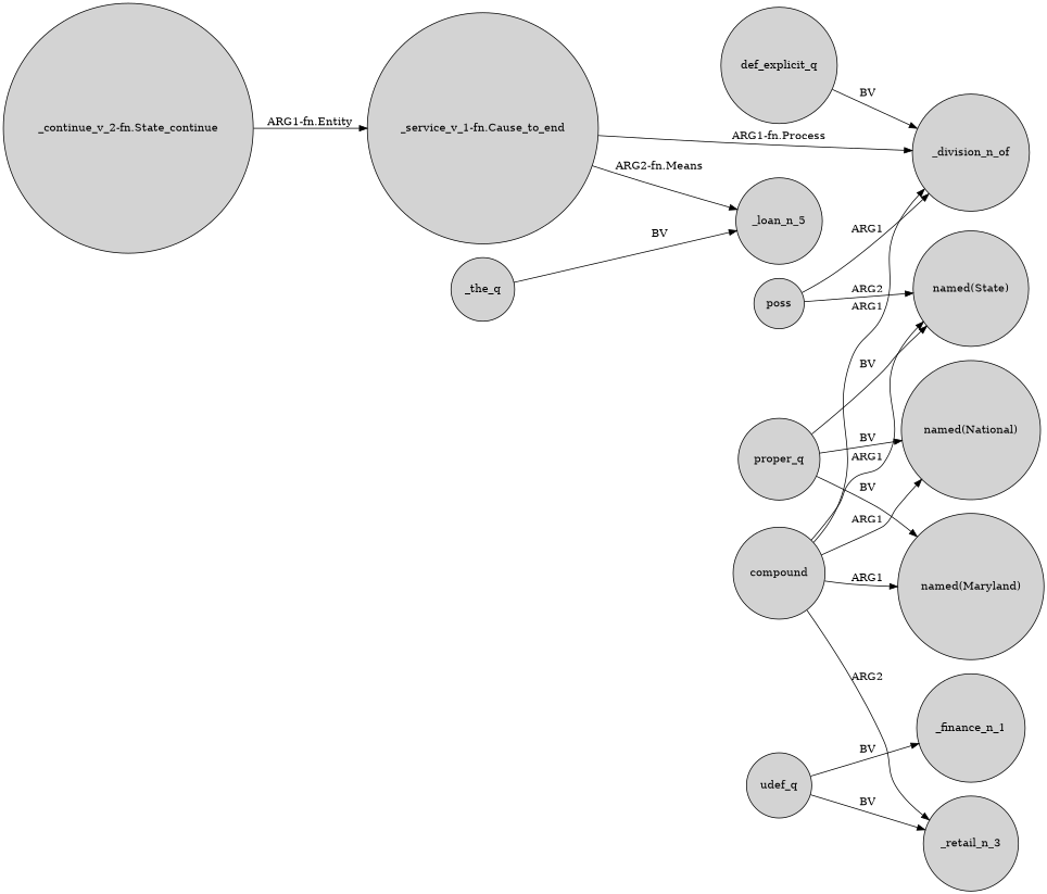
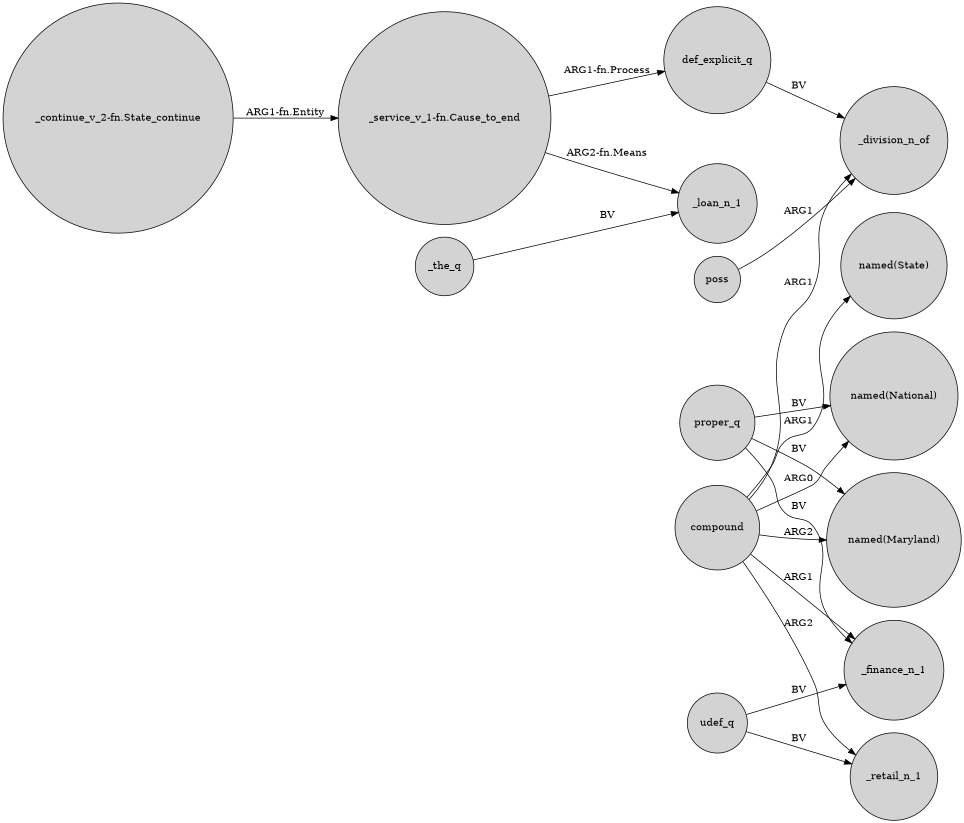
  digraph {
    rankdir=LR
    node [shape=circle style=filled]
    compound
    "named(National)"
    _division_n_of
    n4 [label="named(State)"]
    "named(Maryland)"
    _finance_n_1
-   _retail_n_1 [label=_retail_n_3]
+   _retail_n_1
    poss
    proper_q
    udef_q
    _the_q
-   _loan_n_1 [label=_loan_n_5]
+   _loan_n_1
    def_explicit_q
    "_continue_v_2-fn.State_continue"
    "_service_v_1-fn.Cause_to_end"
-   compound -> "named(National)" [label=ARG1]
+   compound -> "named(National)" [label=ARG0]
    compound -> _division_n_of [label=ARG1]
    compound -> n4 [label=ARG1]
-   compound -> "named(Maryland)" [label=ARG1]
+   compound -> "named(Maryland)" [label=ARG2]
+   compound -> _finance_n_1 [label=ARG1]
    compound -> _retail_n_1 [label=ARG2]
    poss -> _division_n_of [label=ARG1]
-   poss -> n4 [label=ARG2]
    proper_q -> "named(National)" [label=BV]
-   proper_q -> n4 [label=BV]
+   proper_q -> _finance_n_1 [label=BV]
    proper_q -> "named(Maryland)" [label=BV]
    udef_q -> _finance_n_1 [label=BV]
    udef_q -> _retail_n_1 [label=BV]
    _the_q -> _loan_n_1 [label=BV]
    def_explicit_q -> _division_n_of [label=BV]
    "_continue_v_2-fn.State_continue" -> "_service_v_1-fn.Cause_to_end" [label="ARG1-fn.Entity"]
-   "_service_v_1-fn.Cause_to_end" -> _division_n_of [label="ARG1-fn.Process"]
+   "_service_v_1-fn.Cause_to_end" -> def_explicit_q [label="ARG1-fn.Process"]
    "_service_v_1-fn.Cause_to_end" -> _loan_n_1 [label="ARG2-fn.Means"]
  }
